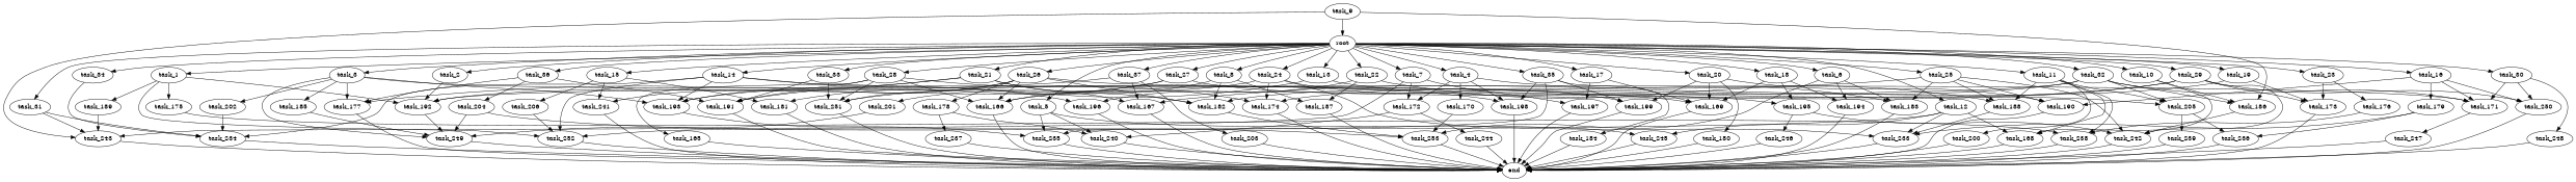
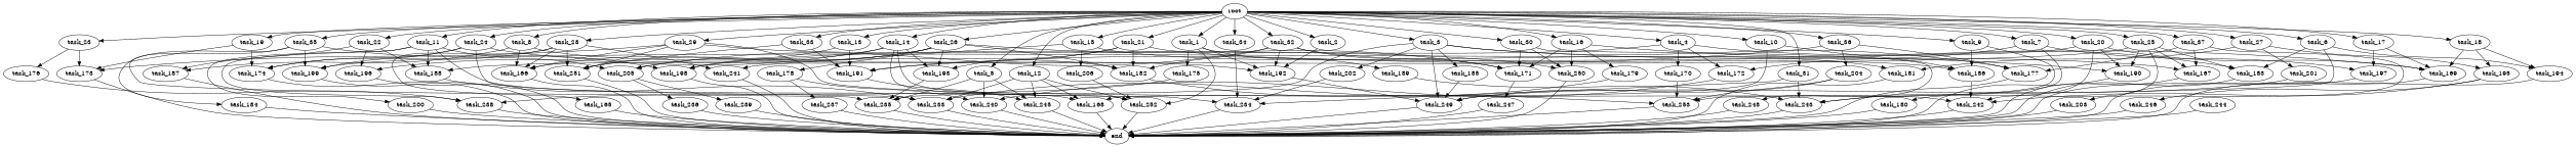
  digraph {
    root
    task_11
    task_2
    task_23
    task_35
    task_33
    task_14
    task_3
    task_28
    task_22
    task_21
    task_5
    task_30
    task_9
    task_27
    task_20
    task_37
    task_8
    task_24
    task_31
    task_12
    task_32
    task_10
    task_29
    task_1
    task_34
    task_4
    task_13
    task_36
    task_16
    task_15
    task_18
    task_26
    task_25
    task_19
    task_17
    task_6
    task_7
    task_168
    task_238
    task_200
    task_205
    task_188
    task_192
    task_176
    task_173
    task_235
    task_199
    task_198
    task_184
    task_251
    task_191
    task_234
    task_193
    task_196
    task_252
    task_185
    task_249
    task_202
    task_177
    task_169
    task_165
    task_241
    task_166
    task_174
    task_187
    task_167
    task_182
    task_240
    task_245
    task_250
    task_171
    task_248
    task_243
    task_186
    task_201
    task_195
    task_181
    task_180
    task_190
    task_203
    task_233
    task_242
    task_175
    task_189
    task_183
    task_172
    task_170
    task_204
    task_179
    task_206
    task_194
    task_178
    task_197
    task_253
    end
    task_239
    task_236
    task_237
    task_247
    task_244
    task_246
    root -> task_11
    root -> task_2
    root -> task_23
    root -> task_35
    root -> task_33
    root -> task_14
    root -> task_3
    root -> task_28
    root -> task_22
    root -> task_21
    root -> task_5
    root -> task_30
-   task_9 -> root
+   root -> task_9
    root -> task_27
    root -> task_20
    root -> task_37
    root -> task_8
    root -> task_24
    root -> task_31
    root -> task_12
    root -> task_32
    root -> task_10
    root -> task_29
    root -> task_1
    root -> task_34
    root -> task_4
    root -> task_13
    root -> task_36
    root -> task_16
    root -> task_15
    root -> task_18
    root -> task_26
    root -> task_25
    root -> task_19
    root -> task_17
    root -> task_6
    root -> task_7
    task_11 -> task_168
    task_11 -> task_238
    task_11 -> task_200
    task_11 -> task_205
    task_11 -> task_188
    task_2 -> task_192
    task_23 -> task_176
    task_23 -> task_173
    task_35 -> task_235
    task_35 -> task_199
    task_35 -> task_198
    task_35 -> task_184
    task_33 -> task_251
    task_33 -> task_191
    task_14 -> task_198
    task_14 -> task_234
    task_14 -> task_193
    task_14 -> task_196
    task_14 -> task_252
-   task_3 -> task_193
+   task_3 -> task_235
    task_3 -> task_185
    task_3 -> task_249
    task_3 -> task_202
    task_3 -> task_177
    task_3 -> task_169
    task_28 -> task_251
    task_28 -> task_165
    task_28 -> task_241
    task_28 -> task_166
    task_28 -> task_174
    task_22 -> task_188
    task_22 -> task_196
    task_22 -> task_187
    task_21 -> task_191
    task_21 -> task_193
    task_21 -> task_167
    task_21 -> task_182
    task_5 -> task_235
    task_5 -> task_240
    task_5 -> task_245
    task_30 -> task_250
    task_30 -> task_171
    task_30 -> task_248
    task_9 -> task_243
    task_9 -> task_186
    task_27 -> task_201
    task_27 -> task_195
    task_27 -> task_181
    task_20 -> task_199
    task_20 -> task_169
    task_20 -> task_180
    task_20 -> task_190
    task_37 -> task_177
    task_37 -> task_167
    task_37 -> task_203
    task_8 -> task_166
    task_8 -> task_187
    task_8 -> task_182
    task_24 -> task_192
    task_24 -> task_199
    task_24 -> task_174
    task_24 -> task_233
    task_31 -> task_234
    task_31 -> task_243
    task_12 -> task_168
    task_12 -> task_252
    task_12 -> task_245
    task_12 -> task_233
    task_32 -> task_205
    task_32 -> task_192
    task_32 -> task_182
    task_32 -> task_171
    task_32 -> task_186
    task_10 -> task_168
    task_10 -> task_186
    task_29 -> task_173
    task_29 -> task_251
    task_29 -> task_166
    task_29 -> task_250
    task_29 -> task_242
    task_1 -> task_192
    task_1 -> task_252
    task_1 -> task_175
    task_1 -> task_189
    task_34 -> task_234
    task_4 -> task_198
    task_4 -> task_183
    task_4 -> task_172
    task_4 -> task_170
    task_13 -> task_205
    task_13 -> task_191
    task_36 -> task_191
    task_36 -> task_177
    task_36 -> task_204
    task_16 -> task_250
    task_16 -> task_171
    task_16 -> task_190
    task_16 -> task_179
    task_15 -> task_241
    task_15 -> task_181
    task_15 -> task_206
    task_18 -> task_169
    task_18 -> task_195
    task_18 -> task_194
    task_26 -> task_251
    task_26 -> task_193
    task_26 -> task_166
    task_26 -> task_182
    task_26 -> task_171
    task_26 -> task_178
    task_25 -> task_188
    task_25 -> task_167
    task_25 -> task_190
    task_25 -> task_242
    task_25 -> task_183
    task_19 -> task_173
    task_19 -> task_174
    task_17 -> task_169
    task_17 -> task_197
    task_6 -> task_183
    task_6 -> task_194
    task_6 -> task_253
    task_7 -> task_243
    task_7 -> task_172
    task_7 -> task_197
    task_168 -> end
    task_238 -> end
    task_200 -> end
    task_205 -> task_239
    task_205 -> task_236
    task_188 -> task_233
    task_192 -> task_249
    task_176 -> task_238
    task_173 -> end
    task_235 -> end
    task_199 -> end
    task_198 -> end
    task_184 -> end
    task_251 -> end
-   task_191 -> end
+   task_191 -> task_245
    task_234 -> end
    task_193 -> task_235
    task_196 -> end
    task_252 -> end
    task_185 -> task_249
    task_249 -> end
    task_202 -> task_234
    task_177 -> end
    task_169 -> end
    task_165 -> end
    task_241 -> end
    task_166 -> end
    task_174 -> end
    task_187 -> end
    task_167 -> end
    task_182 -> task_253
    task_240 -> end
    task_245 -> end
    task_250 -> end
    task_171 -> task_247
    task_248 -> end
    task_243 -> end
    task_186 -> task_242
    task_201 -> task_249
    task_195 -> task_242
    task_195 -> task_246
    task_181 -> end
    task_180 -> end
    task_190 -> end
    task_203 -> end
    task_233 -> end
    task_242 -> end
    task_175 -> task_238
    task_189 -> task_243
    task_183 -> end
    task_172 -> task_240
-   task_172 -> task_244
    task_170 -> task_253
    task_204 -> task_249
    task_204 -> task_253
    task_179 -> task_233
-   task_179 -> task_236
    task_206 -> task_252
    task_194 -> end
    task_178 -> task_240
    task_178 -> task_237
    task_197 -> end
    task_253 -> end
    task_239 -> end
    task_236 -> end
    task_237 -> end
    task_247 -> end
    task_244 -> end
    task_246 -> end
  }
